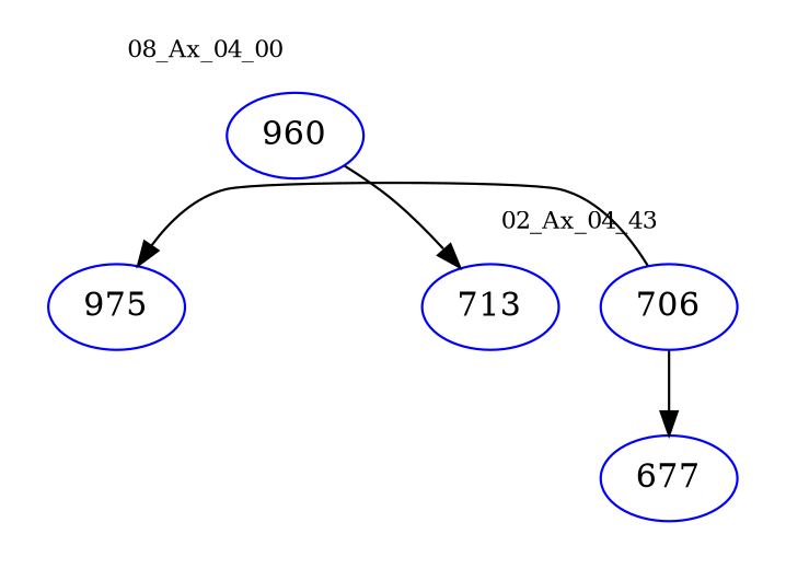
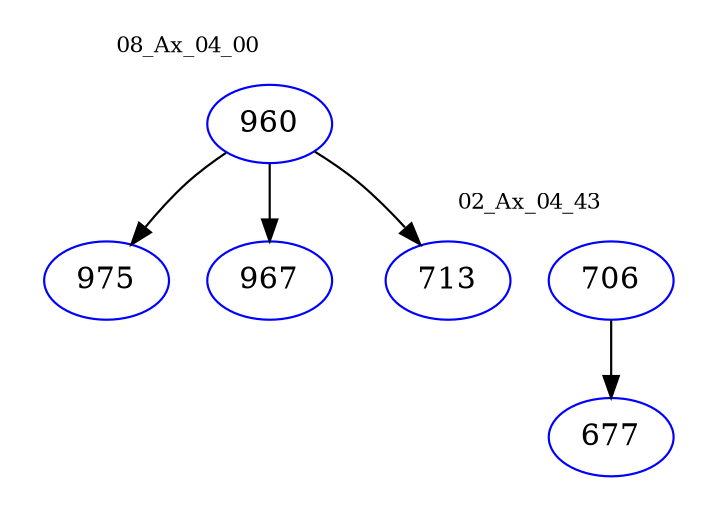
  digraph {
    node [color=blue]
    edge [color=black]
    n1 [label=960]
    n2 [label=975]
+   n3 [label=967]
    n4 [label=706]
    n5 [label=677]
    n6 [label=713]
    subgraph cluster_1 {
      color=white
      fontsize=10
      label="08_Ax_04_00"
      n1
      n2
+     n3
    }
    subgraph cluster_2 {
      color=white
      fontsize=10
      label="02_Ax_04_43"
      n4
      n5
      n6
    }
-   n4 -> n2
+   n1 -> n2
+   n1 -> n3
    n1 -> n6
    n4 -> n5
  }
